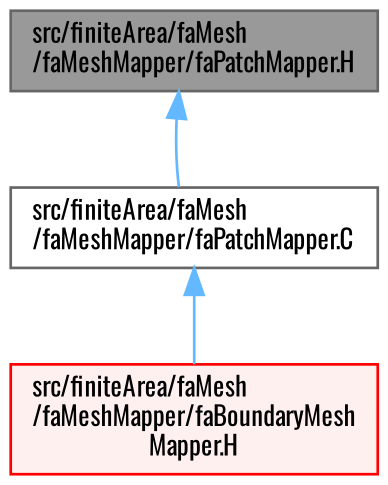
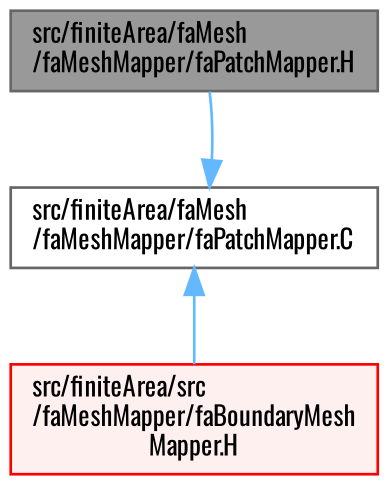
  digraph {
    fontname=Oswald
    node [fontname=Oswald fontsize=10 shape=box style=filled]
    edge [color=steelblue1 dir=back fontname=Oswald fontsize=10 labelfontname=Helvetica labelfontsize=10 style=solid]
    n1 [color=gray40 fillcolor=grey60 fontcolor=black height=0.2 label="src/finiteArea/faMesh\l/faMeshMapper/faPatchMapper.H" width=0.4]
    n2 [color=grey40 fillcolor=white height=0.2 label="src/finiteArea/faMesh\l/faMeshMapper/faPatchMapper.C" width=0.4]
-   n3 [color=red fillcolor="#FFF0F0" height=0.2 label="src/finiteArea/faMesh\l/faMeshMapper/faBoundaryMesh\lMapper.H" width=0.4]
-   n1 -> n2
+   n3 [color=red fillcolor="#FFF0F0" height=0.2 label="src/finiteArea/src\l/faMeshMapper/faBoundaryMesh\lMapper.H" width=0.4]
+   n2 -> n1
    n2 -> n3
  }
